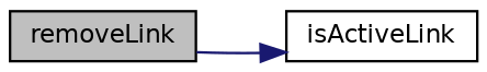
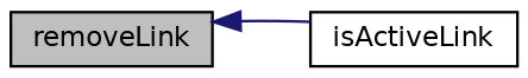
  digraph {
    rankdir=LR
    node [color=black fontname=Helvetica fontsize=10 shape=record style=filled]
    n1 [fillcolor=grey75 fontcolor=black height=0.2 label=removeLink width=0.4]
    n2 [fillcolor=white height=0.2 label=isActiveLink width=0.4]
-   n1 -> n2 [color=midnightblue fontname=Helvetica fontsize=10 labelfontname=Helvetica labelfontsize=10 style=solid]
+   n2 -> n1 [color=midnightblue fontname=Helvetica fontsize=10 labelfontname=Helvetica labelfontsize=10 style=solid]
  }
